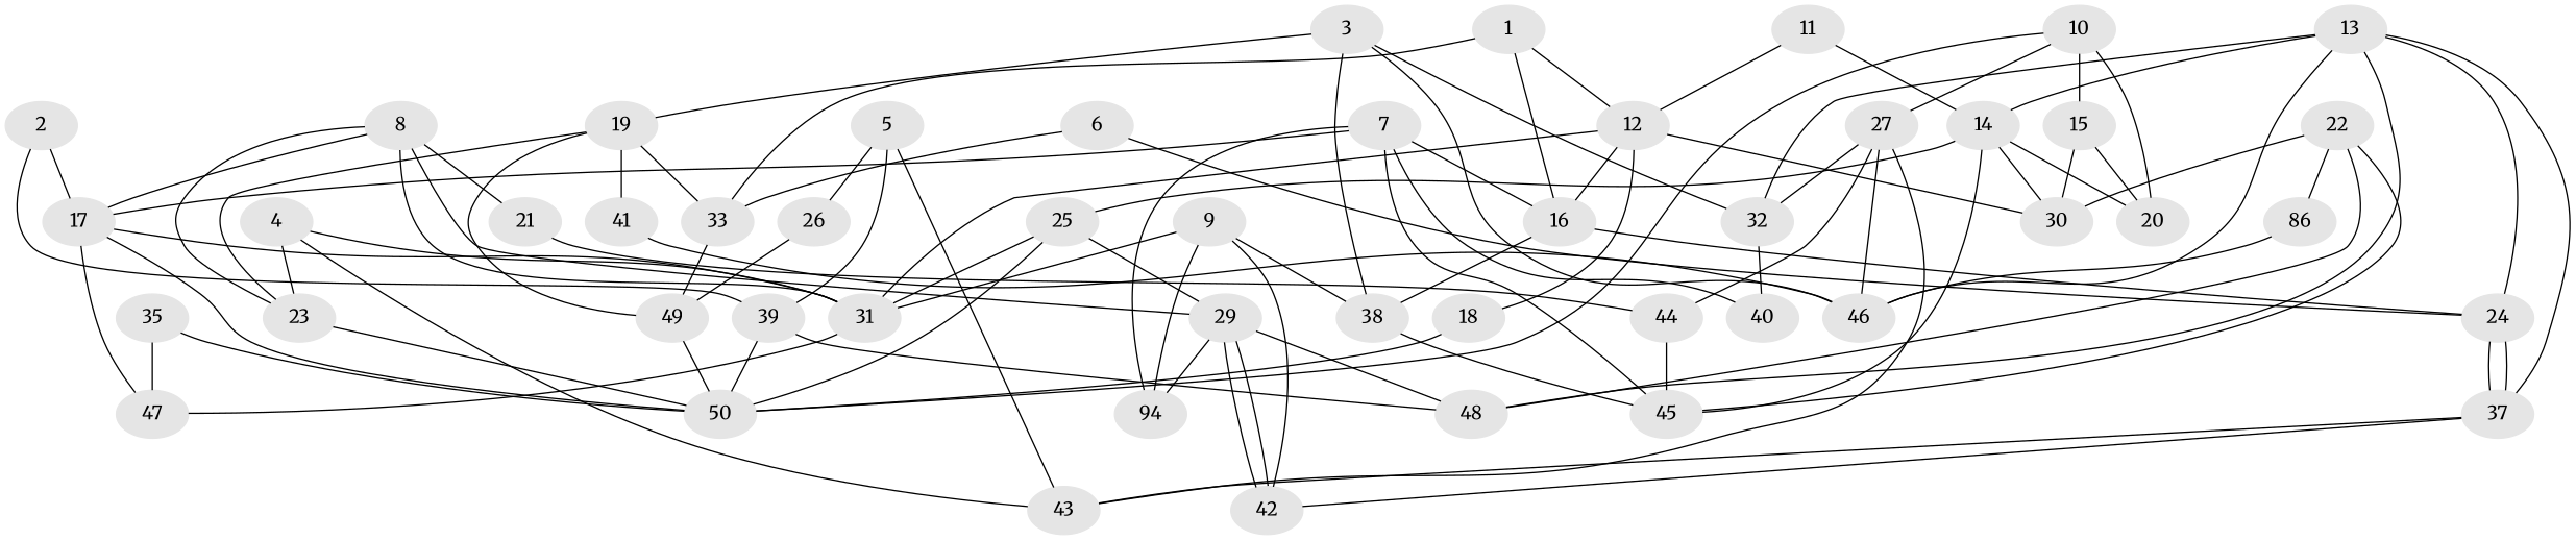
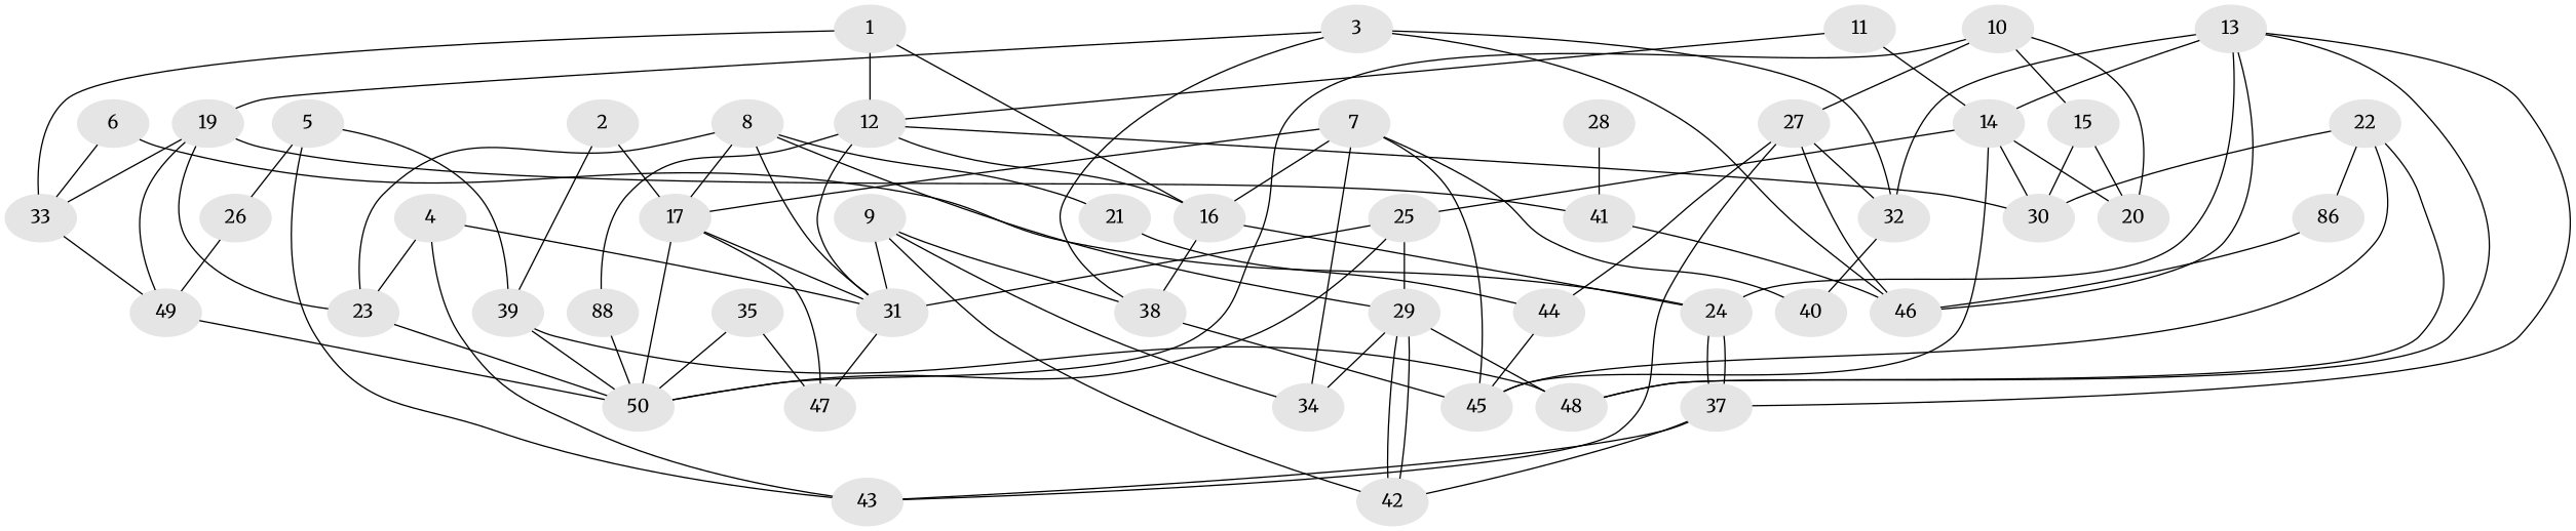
  graph {
    fontname=Merriweather
    node [color=gray90 fontname=Merriweather style=filled]
    edge [fontname=Merriweather]
    1
    12
    16
    33
    31
-   18
+   18 [label=88]
    30
    38
    24
+   28
    41
    49
    2
    17
    39
    50
    47
    48
    3
    19
    32
    46
    23
    40
    45
    4
    43
    5
    26
    6
    37
    7
-   34 [label=94]
+   34
    8
    21
    29
    44
    42
    9
    10
    15
    20
    27
    11
    14
    25
    13
    22
    n49 [label=86]
    35
    1 -- 12
    1 -- 16
    1 -- 33
    12 -- 16
    12 -- 31
    12 -- 18
    12 -- 30
    16 -- 38
    16 -- 24
    33 -- 49
    31 -- 47
    18 -- 50
    38 -- 45
    24 -- 37
    24 -- 37
+   28 -- 41
    41 -- 46
    49 -- 50
    2 -- 17
    2 -- 39
    17 -- 31
    17 -- 50
    17 -- 47
    39 -- 50
    39 -- 48
    3 -- 38
    3 -- 19
    3 -- 32
    3 -- 46
    19 -- 33
    19 -- 41
    19 -- 49
    19 -- 23
    32 -- 40
    23 -- 50
    4 -- 31
    4 -- 23
    4 -- 43
    5 -- 39
    5 -- 43
    5 -- 26
    26 -- 49
    6 -- 33
    6 -- 24
    37 -- 43
    37 -- 42
    7 -- 16
    7 -- 17
    7 -- 40
    7 -- 45
    7 -- 34
    8 -- 31
    8 -- 17
    8 -- 23
    8 -- 21
    8 -- 29
    21 -- 44
    29 -- 48
    29 -- 34
    29 -- 42
    29 -- 42
    44 -- 45
    9 -- 31
    9 -- 38
    9 -- 34
    9 -- 42
    10 -- 50
    10 -- 15
    10 -- 20
    10 -- 27
    15 -- 30
    15 -- 20
    27 -- 32
    27 -- 46
    27 -- 43
    27 -- 44
    11 -- 12
    11 -- 14
    14 -- 30
    14 -- 45
    14 -- 20
    14 -- 25
    25 -- 31
    25 -- 50
    25 -- 29
    13 -- 24
    13 -- 48
    13 -- 32
    13 -- 46
    13 -- 37
    13 -- 14
    22 -- 30
    22 -- 48
    22 -- 45
    22 -- n49
    n49 -- 46
    35 -- 50
    35 -- 47
  }
